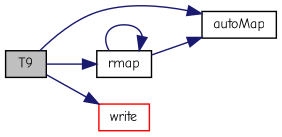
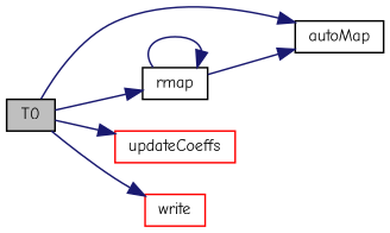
  digraph {
    fontname="Comic Neue"
    rankdir=LR
    node [color=black fontname="Comic Neue" fontsize=10 shape=record]
    edge [color=midnightblue fontname="Comic Neue" fontsize=10 labelfontname=Helvetica labelfontsize=10 style=solid]
-   n1 [fillcolor=grey75 fontcolor=black height=0.2 label=T9 style=filled width=0.4]
+   n1 [fillcolor=grey75 fontcolor=black height=0.2 label=T0 style=filled width=0.4]
    n2 [height=0.2 label=autoMap width=0.4]
    n3 [height=0.2 label=rmap width=0.4]
+   n4 [color=red height=0.2 label=updateCoeffs width=0.4]
    n5 [color=red height=0.2 label=write width=0.4]
    n1 -> n2
    n1 -> n3
+   n1 -> n4
    n1 -> n5
    n3 -> n2
    n3 -> n3
  }
